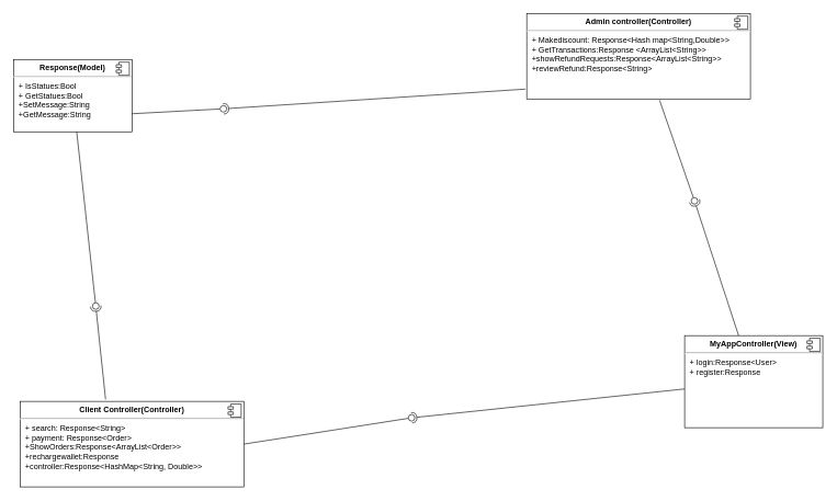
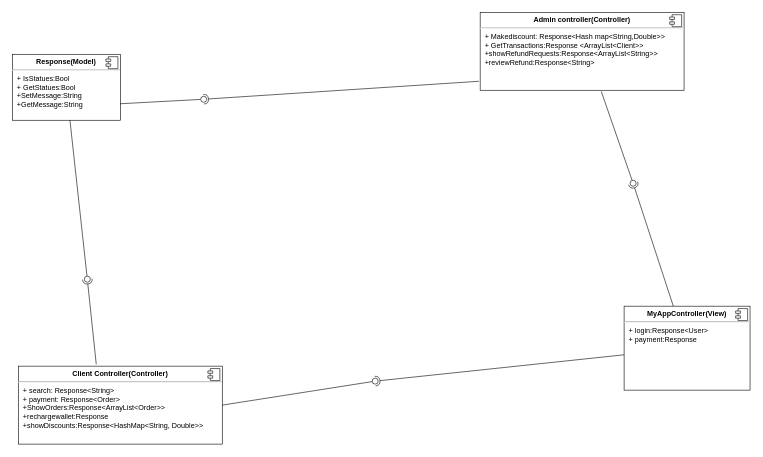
  <mxCell id="0" />
  <mxCell id="1" parent="0" />
- <mxCell id="2" value="&lt;p style=&quot;margin:0px;margin-top:6px;text-align:center;&quot;&gt;&lt;b&gt;Admin controller(Controller)&lt;/b&gt;&lt;/p&gt;&lt;hr&gt;&lt;p style=&quot;margin:0px;margin-left:8px;&quot;&gt;+ Makediscount: Response&amp;lt;Hash map&amp;lt;String,Double&amp;gt;&amp;gt;&lt;br&gt;+ GetTransactions:Response &amp;lt;ArrayList&amp;lt;String&amp;gt;&amp;gt;&lt;/p&gt;&lt;p style=&quot;margin:0px;margin-left:8px;&quot;&gt;+showRefundRequests:Response&amp;lt;ArrayList&amp;lt;String&amp;gt;&amp;gt;&amp;nbsp;&lt;/p&gt;&lt;p style=&quot;margin:0px;margin-left:8px;&quot;&gt;+reviewRefund:Response&amp;lt;String&amp;gt;&amp;nbsp;&lt;/p&gt;" style="align=left;overflow=fill;html=1;dropTarget=0;" vertex="1" parent="1"><mxGeometry x="800" y="20" width="340" height="130" as="geometry" /></mxCell>
+ <mxCell id="2" value="&lt;p style=&quot;margin:0px;margin-top:6px;text-align:center;&quot;&gt;&lt;b&gt;Admin controller(Controller)&lt;/b&gt;&lt;/p&gt;&lt;hr&gt;&lt;p style=&quot;margin:0px;margin-left:8px;&quot;&gt;+ Makediscount: Response&amp;lt;Hash map&amp;lt;String,Double&amp;gt;&amp;gt;&lt;br&gt;+ GetTransactions:Response &amp;lt;ArrayList&amp;lt;Client&amp;gt;&amp;gt;&lt;/p&gt;&lt;p style=&quot;margin:0px;margin-left:8px;&quot;&gt;+showRefundRequests:Response&amp;lt;ArrayList&amp;lt;String&amp;gt;&amp;gt;&amp;nbsp;&lt;/p&gt;&lt;p style=&quot;margin:0px;margin-left:8px;&quot;&gt;+reviewRefund:Response&amp;lt;String&amp;gt;&amp;nbsp;&lt;/p&gt;" style="align=left;overflow=fill;html=1;dropTarget=0;" vertex="1" parent="1"><mxGeometry x="800" y="20" width="340" height="130" as="geometry" /></mxCell>
  <mxCell id="3" value="" style="shape=component;jettyWidth=8;jettyHeight=4;" vertex="1" parent="2"><mxGeometry x="1" width="20" height="20" relative="1" as="geometry"><mxPoint x="-24" y="4" as="offset" /></mxGeometry></mxCell>
- <mxCell id="4" value="&lt;p style=&quot;margin:0px;margin-top:6px;text-align:center;&quot;&gt;&lt;b&gt;MyAppController(View)&lt;/b&gt;&lt;/p&gt;&lt;hr&gt;&lt;p style=&quot;margin:0px;margin-left:8px;&quot;&gt;+ login:Response&amp;lt;User&amp;gt;&lt;br&gt;+ register:Response&lt;/p&gt;" style="align=left;overflow=fill;html=1;dropTarget=0;" vertex="1" parent="1"><mxGeometry x="1040" y="510" width="210" height="140" as="geometry" /></mxCell>
+ <mxCell id="4" value="&lt;p style=&quot;margin:0px;margin-top:6px;text-align:center;&quot;&gt;&lt;b&gt;MyAppController(View)&lt;/b&gt;&lt;/p&gt;&lt;hr&gt;&lt;p style=&quot;margin:0px;margin-left:8px;&quot;&gt;+ login:Response&amp;lt;User&amp;gt;&lt;br&gt;+ payment:Response&lt;/p&gt;" style="align=left;overflow=fill;html=1;dropTarget=0;" vertex="1" parent="1"><mxGeometry x="1040" y="510" width="210" height="140" as="geometry" /></mxCell>
  <mxCell id="5" value="" style="shape=component;jettyWidth=8;jettyHeight=4;" vertex="1" parent="4"><mxGeometry x="1" width="20" height="20" relative="1" as="geometry"><mxPoint x="-24" y="4" as="offset" /></mxGeometry></mxCell>
- <mxCell id="6" value="&lt;p style=&quot;margin:0px;margin-top:6px;text-align:center;&quot;&gt;&lt;b&gt;Client Controller(Controller)&lt;/b&gt;&lt;/p&gt;&lt;hr&gt;&lt;p style=&quot;margin:0px;margin-left:8px;&quot;&gt;+ search:&amp;nbsp;Response&amp;lt;String&amp;gt;&lt;br&gt;+ payment:&amp;nbsp;Response&amp;lt;Order&amp;gt;&lt;/p&gt;&lt;p style=&quot;margin:0px;margin-left:8px;&quot;&gt;+ShowOrders:Response&amp;lt;ArrayList&amp;lt;Order&amp;gt;&amp;gt;&lt;/p&gt;&lt;p style=&quot;margin:0px;margin-left:8px;&quot;&gt;+rechargewallet:Response&lt;/p&gt;&lt;p style=&quot;margin:0px;margin-left:8px;&quot;&gt;+controller:Response&amp;lt;HashMap&amp;lt;String, Double&amp;gt;&amp;gt;&lt;/p&gt;" style="align=left;overflow=fill;html=1;dropTarget=0;" vertex="1" parent="1"><mxGeometry x="30" y="610" width="340" height="130" as="geometry" /></mxCell>
+ <mxCell id="6" value="&lt;p style=&quot;margin:0px;margin-top:6px;text-align:center;&quot;&gt;&lt;b&gt;Client Controller(Controller)&lt;/b&gt;&lt;/p&gt;&lt;hr&gt;&lt;p style=&quot;margin:0px;margin-left:8px;&quot;&gt;+ search:&amp;nbsp;Response&amp;lt;String&amp;gt;&lt;br&gt;+ payment:&amp;nbsp;Response&amp;lt;Order&amp;gt;&lt;/p&gt;&lt;p style=&quot;margin:0px;margin-left:8px;&quot;&gt;+ShowOrders:Response&amp;lt;ArrayList&amp;lt;Order&amp;gt;&amp;gt;&lt;/p&gt;&lt;p style=&quot;margin:0px;margin-left:8px;&quot;&gt;+rechargewallet:Response&lt;/p&gt;&lt;p style=&quot;margin:0px;margin-left:8px;&quot;&gt;+showDiscounts:Response&amp;lt;HashMap&amp;lt;String, Double&amp;gt;&amp;gt;&lt;/p&gt;" style="align=left;overflow=fill;html=1;dropTarget=0;" vertex="1" parent="1"><mxGeometry x="30" y="610" width="340" height="130" as="geometry" /></mxCell>
  <mxCell id="7" value="" style="shape=component;jettyWidth=8;jettyHeight=4;" vertex="1" parent="6"><mxGeometry x="1" width="20" height="20" relative="1" as="geometry"><mxPoint x="-24" y="4" as="offset" /></mxGeometry></mxCell>
  <mxCell id="8" value="" style="rounded=0;orthogonalLoop=1;jettySize=auto;html=1;endArrow=none;endFill=0;sketch=0;sourcePerimeterSpacing=0;targetPerimeterSpacing=0;exitX=0.594;exitY=1.015;exitDx=0;exitDy=0;exitPerimeter=0;" edge="1" target="10" parent="1" source="2"><mxGeometry relative="1" as="geometry"><mxPoint x="690" y="315" as="sourcePoint" /></mxGeometry></mxCell>
  <mxCell id="9" value="" style="rounded=0;orthogonalLoop=1;jettySize=auto;html=1;endArrow=halfCircle;endFill=0;entryX=0.5;entryY=0.5;endSize=6;strokeWidth=1;sketch=0;" edge="1" target="10" parent="1" source="4"><mxGeometry relative="1" as="geometry"><mxPoint x="730" y="315" as="sourcePoint" /></mxGeometry></mxCell>
  <mxCell id="10" value="" style="ellipse;whiteSpace=wrap;html=1;align=center;aspect=fixed;resizable=0;points=[];outlineConnect=0;sketch=0;" vertex="1" parent="1"><mxGeometry x="1050" y="300" width="10" height="10" as="geometry" /></mxCell>
  <mxCell id="11" value="" style="rounded=0;orthogonalLoop=1;jettySize=auto;html=1;endArrow=none;endFill=0;sketch=0;sourcePerimeterSpacing=0;targetPerimeterSpacing=0;exitX=1;exitY=0.5;exitDx=0;exitDy=0;" edge="1" target="13" parent="1" source="6"><mxGeometry relative="1" as="geometry"><mxPoint x="570" y="375" as="sourcePoint" /></mxGeometry></mxCell>
  <mxCell id="12" value="" style="rounded=0;orthogonalLoop=1;jettySize=auto;html=1;endArrow=halfCircle;endFill=0;entryX=0.5;entryY=0.5;endSize=6;strokeWidth=1;sketch=0;" edge="1" target="13" parent="1" source="4"><mxGeometry relative="1" as="geometry"><mxPoint x="610" y="375" as="sourcePoint" /></mxGeometry></mxCell>
  <mxCell id="13" value="" style="ellipse;whiteSpace=wrap;html=1;align=center;aspect=fixed;resizable=0;points=[];outlineConnect=0;sketch=0;" vertex="1" parent="1"><mxGeometry x="620" y="630" width="10" height="10" as="geometry" /></mxCell>
  <mxCell id="14" value="&lt;p style=&quot;margin:0px;margin-top:6px;text-align:center;&quot;&gt;&lt;b&gt;Response(Model)&lt;/b&gt;&lt;/p&gt;&lt;hr&gt;&lt;p style=&quot;margin:0px;margin-left:8px;&quot;&gt;+ IsStatues:Bool&lt;br&gt;+ GetStatues:Bool&lt;/p&gt;&lt;p style=&quot;margin:0px;margin-left:8px;&quot;&gt;+SetMessage:String&lt;/p&gt;&lt;p style=&quot;margin:0px;margin-left:8px;&quot;&gt;+GetMessage:String&lt;/p&gt;" style="align=left;overflow=fill;html=1;dropTarget=0;" vertex="1" parent="1"><mxGeometry x="20" y="90" width="180" height="110" as="geometry" /></mxCell>
  <mxCell id="15" value="" style="shape=component;jettyWidth=8;jettyHeight=4;" vertex="1" parent="14"><mxGeometry x="1" width="20" height="20" relative="1" as="geometry"><mxPoint x="-24" y="4" as="offset" /></mxGeometry></mxCell>
  <mxCell id="16" value="" style="rounded=0;orthogonalLoop=1;jettySize=auto;html=1;endArrow=none;endFill=0;sketch=0;sourcePerimeterSpacing=0;targetPerimeterSpacing=0;exitX=1;exitY=0.75;exitDx=0;exitDy=0;" edge="1" target="18" parent="1" source="14"><mxGeometry relative="1" as="geometry"><mxPoint x="324" y="195" as="sourcePoint" /></mxGeometry></mxCell>
  <mxCell id="17" value="" style="rounded=0;orthogonalLoop=1;jettySize=auto;html=1;endArrow=halfCircle;endFill=0;entryX=0.5;entryY=0.5;endSize=6;strokeWidth=1;sketch=0;exitX=-0.006;exitY=0.885;exitDx=0;exitDy=0;exitPerimeter=0;" edge="1" target="18" parent="1" source="2"><mxGeometry relative="1" as="geometry"><mxPoint x="364" y="195" as="sourcePoint" /></mxGeometry></mxCell>
  <mxCell id="18" value="" style="ellipse;whiteSpace=wrap;html=1;align=center;aspect=fixed;resizable=0;points=[];outlineConnect=0;sketch=0;" vertex="1" parent="1"><mxGeometry x="334" y="160" width="10" height="10" as="geometry" /></mxCell>
  <mxCell id="19" value="" style="rounded=0;orthogonalLoop=1;jettySize=auto;html=1;endArrow=none;endFill=0;sketch=0;sourcePerimeterSpacing=0;targetPerimeterSpacing=0;" edge="1" target="21" parent="1" source="14"><mxGeometry relative="1" as="geometry"><mxPoint x="190" y="455" as="sourcePoint" /></mxGeometry></mxCell>
  <mxCell id="20" value="" style="rounded=0;orthogonalLoop=1;jettySize=auto;html=1;endArrow=halfCircle;endFill=0;entryX=0.5;entryY=0.5;endSize=6;strokeWidth=1;sketch=0;exitX=0.382;exitY=-0.023;exitDx=0;exitDy=0;exitPerimeter=0;" edge="1" target="21" parent="1" source="6"><mxGeometry relative="1" as="geometry"><mxPoint x="230" y="455" as="sourcePoint" /></mxGeometry></mxCell>
  <mxCell id="21" value="" style="ellipse;whiteSpace=wrap;html=1;align=center;aspect=fixed;resizable=0;points=[];outlineConnect=0;sketch=0;" vertex="1" parent="1"><mxGeometry x="140" y="460" width="10" height="10" as="geometry" /></mxCell>
